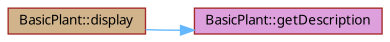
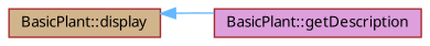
  digraph {
    rankdir=RL
    fontname="Noto Sans"
    node [color=brown fontname="Noto Sans" fontsize=10 shape=box style=filled]
    n1 [fillcolor=plum fontcolor=black height=0.2 label="BasicPlant::getDescription" width=0.4]
    n2 [fillcolor=tan height=0.2 label="BasicPlant::display" width=0.4]
-   n1 -> n2 [color=steelblue1 dir=back fontname="Noto Sans" fontsize=10 labelfontname=Helvetica labelfontsize=10 style=solid]
+   n2 -> n1 [color=steelblue1 dir=back fontname="Noto Sans" fontsize=10 labelfontname=Helvetica labelfontsize=10 style=solid]
  }
